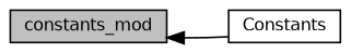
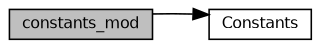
  digraph {
    rankdir=LR
    node [color=black fontname=Helvetica fontsize=10 shape=box style=filled]
    n1 [fillcolor=grey75 fontcolor=black height=0.2 label=constants_mod width=0.4]
    n2 [fillcolor=white height=0.2 label=Constants width=0.4]
-   n1 -> n2 [dir=back fontname=Helvetica fontsize=10 labelfontname=Helvetica labelfontsize=10 shape=plaintext style=solid]
+   n2 -> n1 [dir=back fontname=Helvetica fontsize=10 labelfontname=Helvetica labelfontsize=10 shape=plaintext style=solid]
  }
